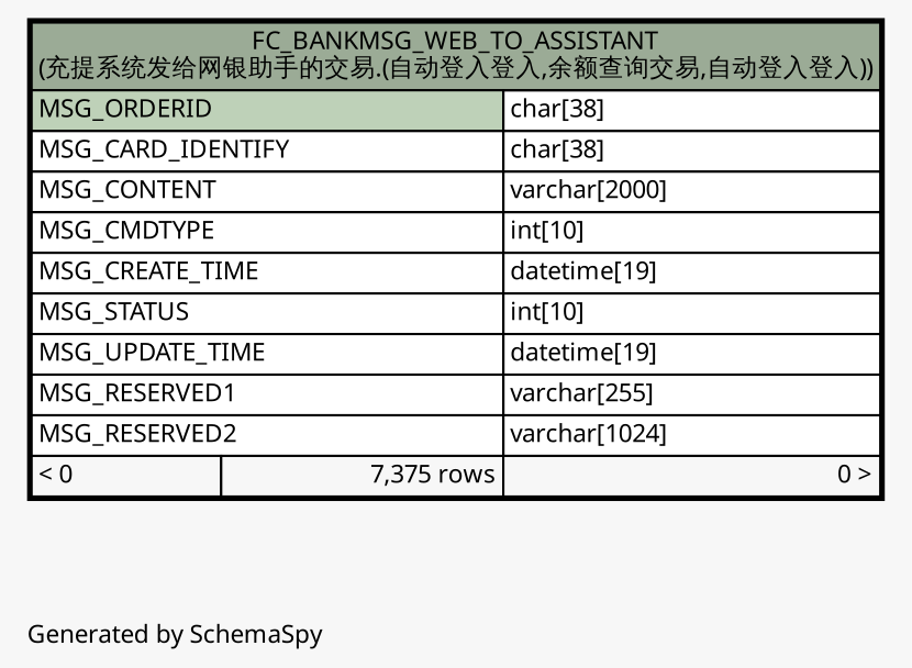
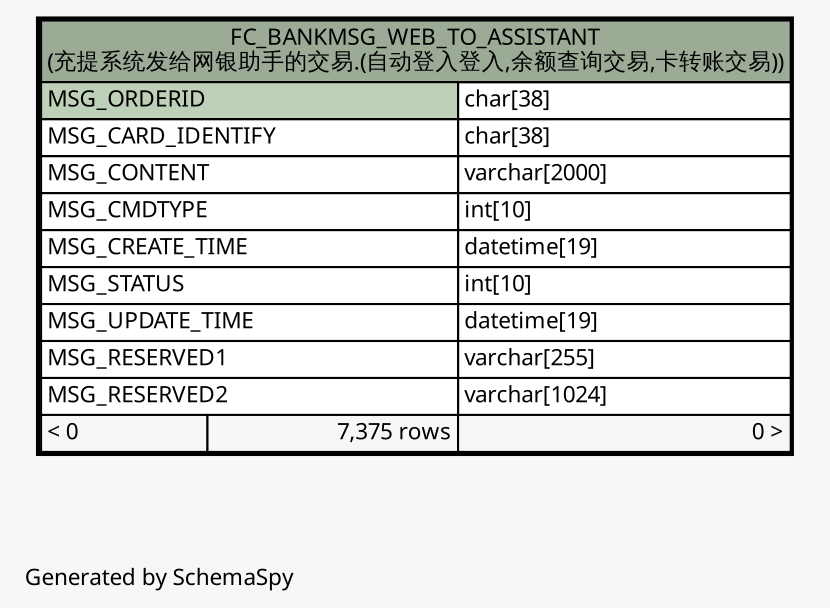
  digraph {
    bgcolor="#f7f7f7"
    fontname="Microsoft YaHei"
    fontsize=11
    label="\nGenerated by SchemaSpy"
    labeljust=l
    nodesep=0.18
    rankdir=TB
    ranksep=0.46
-   n1 [fontname="Microsoft YaHei" fontsize=11 label=<     <TABLE BORDER="2" CELLBORDER="1" CELLSPACING="0" BGCOLOR="#ffffff">       <TR><TD COLSPAN="3" BGCOLOR="#9bab96" ALIGN="CENTER">FC_BANKMSG_WEB_TO_ASSISTANT<br/>(充提系统发给网银助手的交易.(自动登入登入,余额查询交易,自动登入登入))</TD></TR>       <TR><TD PORT="MSG_ORDERID" COLSPAN="2" BGCOLOR="#bed1b8" ALIGN="LEFT">MSG_ORDERID</TD><TD PORT="MSG_ORDERID.type" ALIGN="LEFT">char[38]</TD></TR>       <TR><TD PORT="MSG_CARD_IDENTIFY" COLSPAN="2" ALIGN="LEFT">MSG_CARD_IDENTIFY</TD><TD PORT="MSG_CARD_IDENTIFY.type" ALIGN="LEFT">char[38]</TD></TR>       <TR><TD PORT="MSG_CONTENT" COLSPAN="2" ALIGN="LEFT">MSG_CONTENT</TD><TD PORT="MSG_CONTENT.type" ALIGN="LEFT">varchar[2000]</TD></TR>       <TR><TD PORT="MSG_CMDTYPE" COLSPAN="2" ALIGN="LEFT">MSG_CMDTYPE</TD><TD PORT="MSG_CMDTYPE.type" ALIGN="LEFT">int[10]</TD></TR>       <TR><TD PORT="MSG_CREATE_TIME" COLSPAN="2" ALIGN="LEFT">MSG_CREATE_TIME</TD><TD PORT="MSG_CREATE_TIME.type" ALIGN="LEFT">datetime[19]</TD></TR>       <TR><TD PORT="MSG_STATUS" COLSPAN="2" ALIGN="LEFT">MSG_STATUS</TD><TD PORT="MSG_STATUS.type" ALIGN="LEFT">int[10]</TD></TR>       <TR><TD PORT="MSG_UPDATE_TIME" COLSPAN="2" ALIGN="LEFT">MSG_UPDATE_TIME</TD><TD PORT="MSG_UPDATE_TIME.type" ALIGN="LEFT">datetime[19]</TD></TR>       <TR><TD PORT="MSG_RESERVED1" COLSPAN="2" ALIGN="LEFT">MSG_RESERVED1</TD><TD PORT="MSG_RESERVED1.type" ALIGN="LEFT">varchar[255]</TD></TR>       <TR><TD PORT="MSG_RESERVED2" COLSPAN="2" ALIGN="LEFT">MSG_RESERVED2</TD><TD PORT="MSG_RESERVED2.type" ALIGN="LEFT">varchar[1024]</TD></TR>       <TR><TD ALIGN="LEFT" BGCOLOR="#f7f7f7">&lt; 0</TD><TD ALIGN="RIGHT" BGCOLOR="#f7f7f7">7,375 rows</TD><TD ALIGN="RIGHT" BGCOLOR="#f7f7f7">0 &gt;</TD></TR>     </TABLE>> shape=plaintext]
+   n1 [fontname="Microsoft YaHei" fontsize=11 label=<     <TABLE BORDER="2" CELLBORDER="1" CELLSPACING="0" BGCOLOR="#ffffff">       <TR><TD COLSPAN="3" BGCOLOR="#9bab96" ALIGN="CENTER">FC_BANKMSG_WEB_TO_ASSISTANT<br/>(充提系统发给网银助手的交易.(自动登入登入,余额查询交易,卡转账交易))</TD></TR>       <TR><TD PORT="MSG_ORDERID" COLSPAN="2" BGCOLOR="#bed1b8" ALIGN="LEFT">MSG_ORDERID</TD><TD PORT="MSG_ORDERID.type" ALIGN="LEFT">char[38]</TD></TR>       <TR><TD PORT="MSG_CARD_IDENTIFY" COLSPAN="2" ALIGN="LEFT">MSG_CARD_IDENTIFY</TD><TD PORT="MSG_CARD_IDENTIFY.type" ALIGN="LEFT">char[38]</TD></TR>       <TR><TD PORT="MSG_CONTENT" COLSPAN="2" ALIGN="LEFT">MSG_CONTENT</TD><TD PORT="MSG_CONTENT.type" ALIGN="LEFT">varchar[2000]</TD></TR>       <TR><TD PORT="MSG_CMDTYPE" COLSPAN="2" ALIGN="LEFT">MSG_CMDTYPE</TD><TD PORT="MSG_CMDTYPE.type" ALIGN="LEFT">int[10]</TD></TR>       <TR><TD PORT="MSG_CREATE_TIME" COLSPAN="2" ALIGN="LEFT">MSG_CREATE_TIME</TD><TD PORT="MSG_CREATE_TIME.type" ALIGN="LEFT">datetime[19]</TD></TR>       <TR><TD PORT="MSG_STATUS" COLSPAN="2" ALIGN="LEFT">MSG_STATUS</TD><TD PORT="MSG_STATUS.type" ALIGN="LEFT">int[10]</TD></TR>       <TR><TD PORT="MSG_UPDATE_TIME" COLSPAN="2" ALIGN="LEFT">MSG_UPDATE_TIME</TD><TD PORT="MSG_UPDATE_TIME.type" ALIGN="LEFT">datetime[19]</TD></TR>       <TR><TD PORT="MSG_RESERVED1" COLSPAN="2" ALIGN="LEFT">MSG_RESERVED1</TD><TD PORT="MSG_RESERVED1.type" ALIGN="LEFT">varchar[255]</TD></TR>       <TR><TD PORT="MSG_RESERVED2" COLSPAN="2" ALIGN="LEFT">MSG_RESERVED2</TD><TD PORT="MSG_RESERVED2.type" ALIGN="LEFT">varchar[1024]</TD></TR>       <TR><TD ALIGN="LEFT" BGCOLOR="#f7f7f7">&lt; 0</TD><TD ALIGN="RIGHT" BGCOLOR="#f7f7f7">7,375 rows</TD><TD ALIGN="RIGHT" BGCOLOR="#f7f7f7">0 &gt;</TD></TR>     </TABLE>> shape=plaintext]
  }
